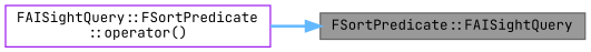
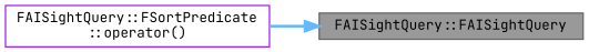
  digraph {
    rankdir=RL
    fontname="JetBrains Mono"
    node [fontname="JetBrains Mono" fontsize=10 shape=box style=filled]
-   n1 [color=gray40 fillcolor=grey60 fontcolor=black height=0.2 label="FSortPredicate::FAISightQuery" width=0.4]
+   n1 [color=gray40 fillcolor=grey60 fontcolor=black height=0.2 label="FAISightQuery::FAISightQuery" width=0.4]
    n2 [color=purple fillcolor=white height=0.2 label="FAISightQuery::FSortPredicate\l::operator()" width=0.4]
    n1 -> n2 [color=steelblue1 dir=back fontname="JetBrains Mono" fontsize=10 labelfontname=Helvetica labelfontsize=10 style=bold]
  }
